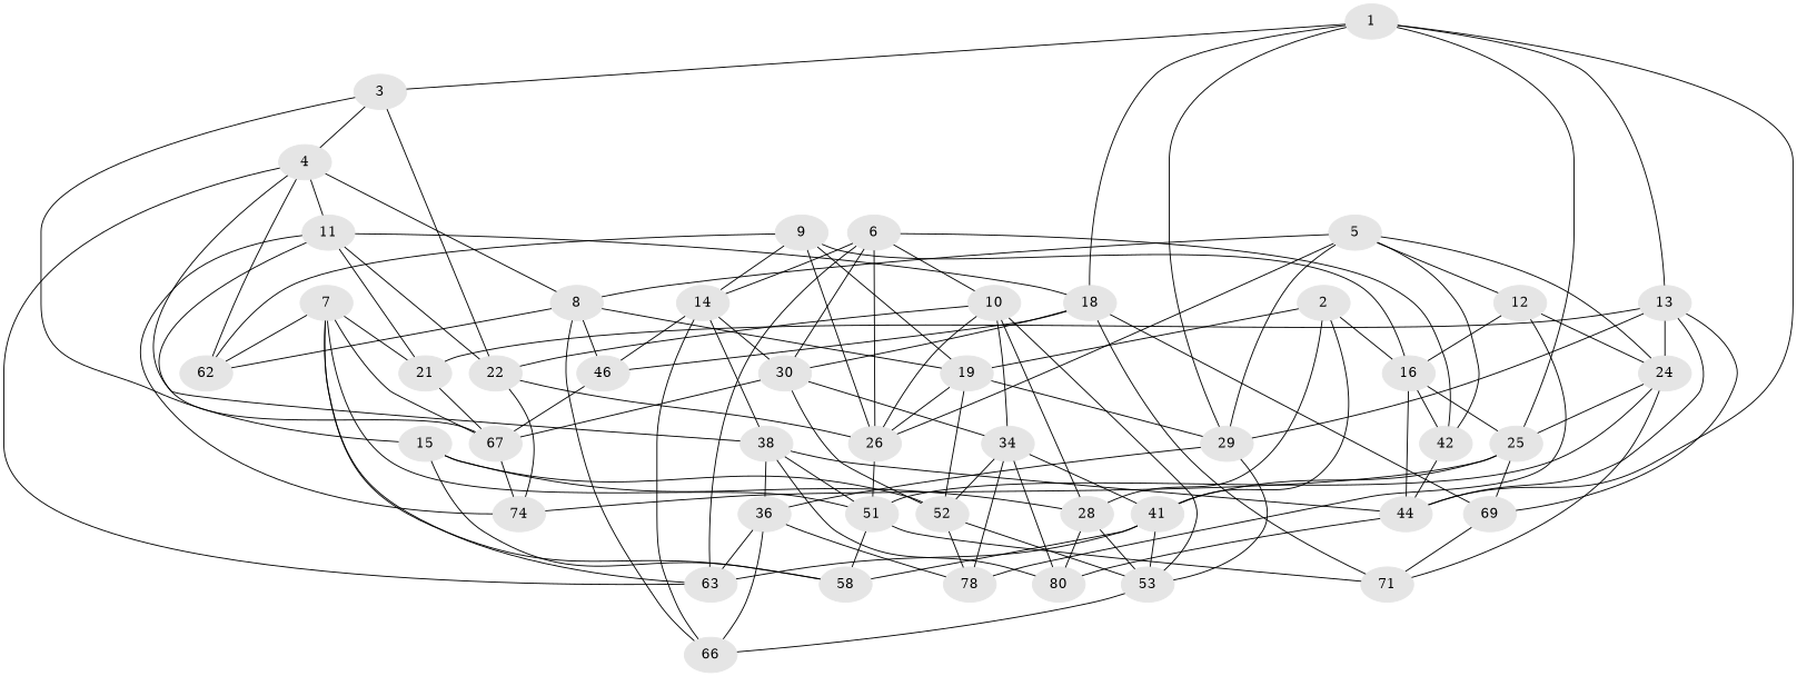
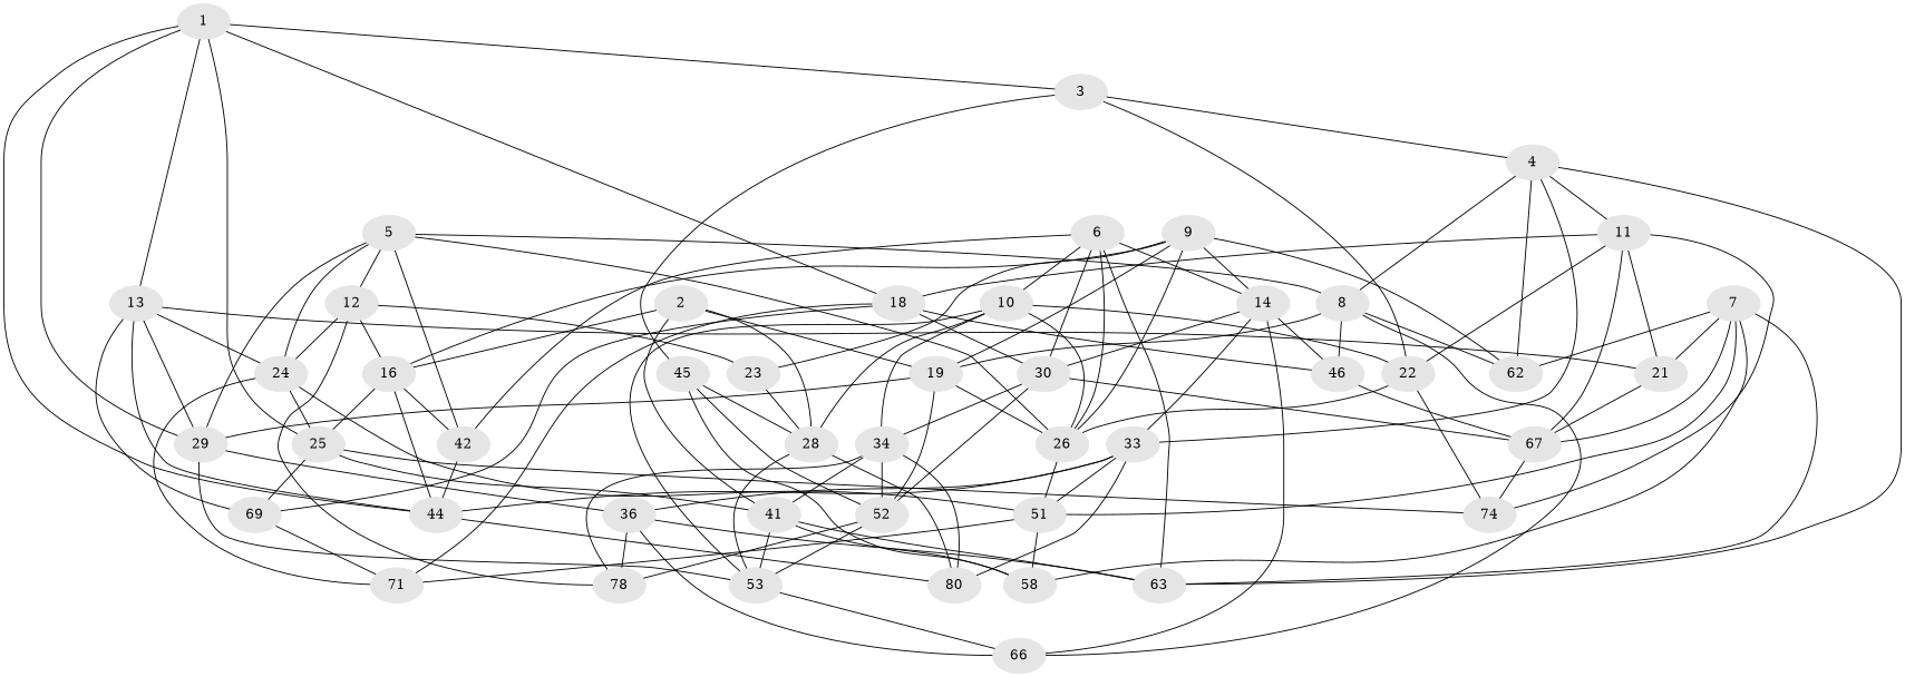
  graph {
    node [color=gray90 style=filled]
    1 [super="+45"]
    3
    13 [super="+39"]
    18 [super="+54"]
    25 [super="+76"]
    29 [super="+68"]
    44 [super="+47"]
    4 [super="+31"]
-   15
+   15 [label=45]
    22 [super="+38"]
    24 [super="+27"]
    21
    69
    30 [super="+32"]
    46
    71
    41 [super="+77"]
    74
    53 [super="+64"]
    36 [super="+49"]
    80
    16 [super="+75"]
    42 [super="+65"]
    2
    19 [super="+35"]
    28 [super="+40"]
    26 [super="+48"]
    52 [super="+61"]
    63 [super="+70"]
    58
    8 [super="+17"]
    11 [super="+73"]
-   33 [super="+59" label=38]
+   33 [super="+59"]
    62
    66
    67 [super="+72"]
    51 [super="+79"]
    5 [super="+56"]
    12 [super="+37"]
+   23
    78
    6 [super="+20"]
    10 [super="+55"]
    14 [super="+60"]
    34 [super="+57"]
    7 [super="+50"]
    9 [super="+43"]
    1 -- 3
    1 -- 13
    1 -- 18
    1 -- 25
    1 -- 29
    1 -- 44
    3 -- 4
    3 -- 15
    3 -- 22
    13 -- 29
    13 -- 44
    13 -- 24
    13 -- 21
    13 -- 69
    18 -- 69
    18 -- 30
    18 -- 46
    18 -- 71
    25 -- 69
    25 -- 41
    25 -- 74
    29 -- 53
    29 -- 36
    44 -- 80
    4 -- 63
    4 -- 8
    4 -- 11
    4 -- 33
    4 -- 62
    15 -- 28
    15 -- 52
    15 -- 58
    22 -- 74
    22 -- 26 [weight=2]
    24 -- 25
    24 -- 71
    24 -- 51
    21 -- 67
    69 -- 71
    30 -- 52
    30 -- 67
    30 -- 34
    46 -- 67
    41 -- 53
    41 -- 63
    41 -- 58
    53 -- 66
    36 -- 63 [weight=2]
    36 -- 66
    36 -- 78
    16 -- 25
    16 -- 44
    16 -- 42
    42 -- 44
    2 -- 41
    2 -- 16
    2 -- 19
    2 -- 28
    19 -- 29
    19 -- 26
    19 -- 52
    28 -- 53
    28 -- 80
    26 -- 51
    52 -- 53
    52 -- 78
    8 -- 46
    8 -- 19
    8 -- 62
    8 -- 66
    11 -- 18
    11 -- 22
    11 -- 21
    11 -- 74
    11 -- 67
    33 -- 44
    33 -- 36
    33 -- 80
    33 -- 51
    67 -- 74
    51 -- 71
    51 -- 58
    5 -- 29
    5 -- 24
    5 -- 42
    5 -- 26
    5 -- 8
    5 -- 12
    12 -- 24
    12 -- 16
+   12 -- 23 [weight=2]
    12 -- 78
+   23 -- 28
    6 -- 30
    6 -- 42
    6 -- 26
    6 -- 63
    6 -- 10
    6 -- 14
    10 -- 22
    10 -- 53
    10 -- 28
    10 -- 26
    10 -- 34
    14 -- 30
    14 -- 46
    14 -- 33
    14 -- 66
    34 -- 41
    34 -- 80
    34 -- 52
    34 -- 78
    7 -- 21
    7 -- 63
    7 -- 58
    7 -- 62
    7 -- 67
    7 -- 51
    9 -- 16
    9 -- 19
    9 -- 26
    9 -- 62
+   9 -- 23
    9 -- 14
  }
